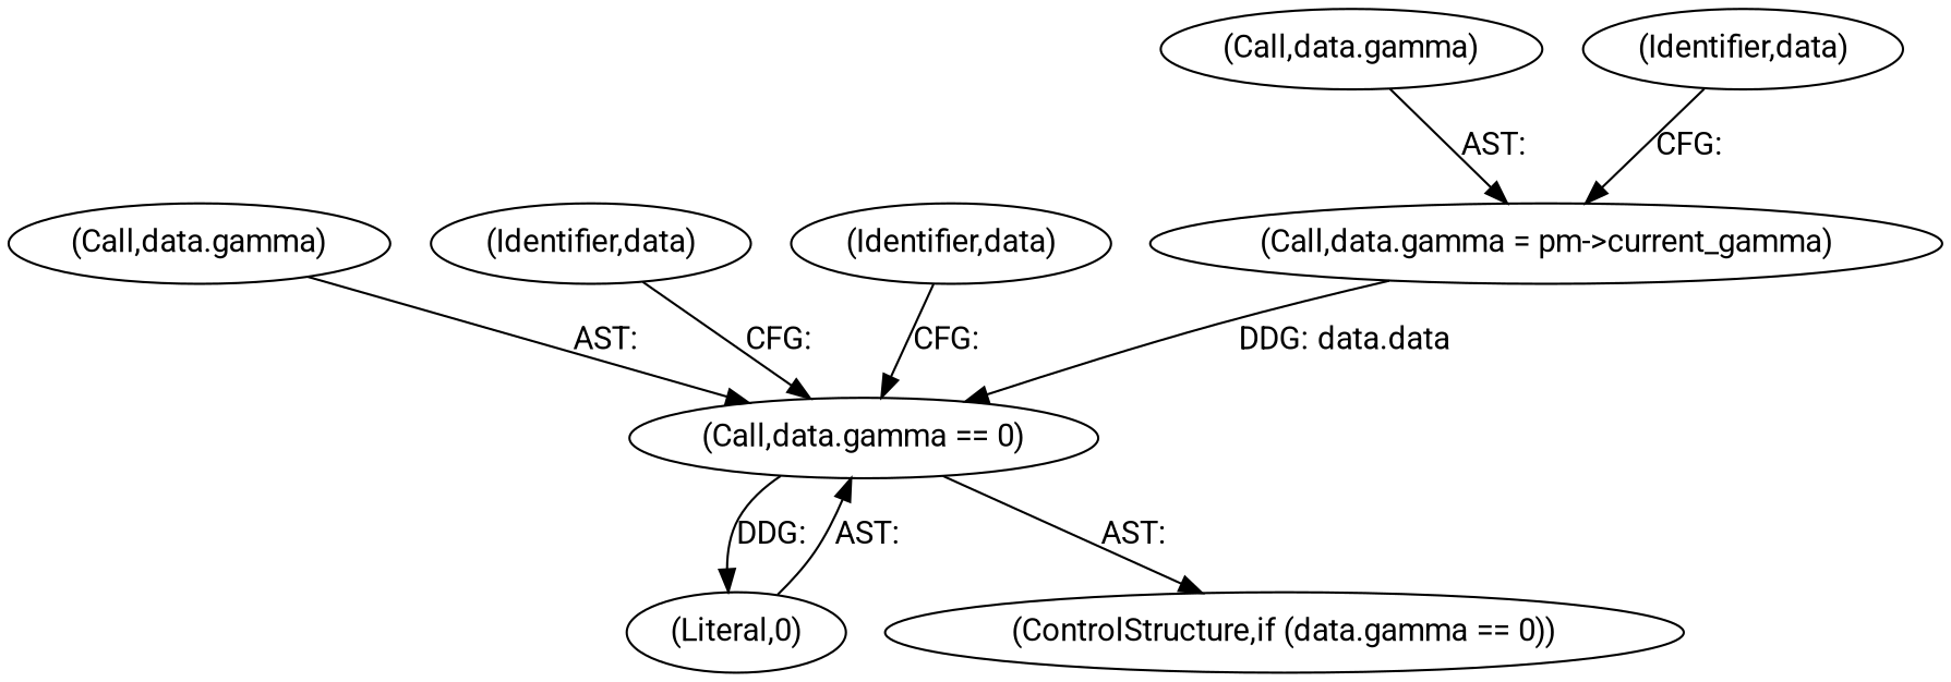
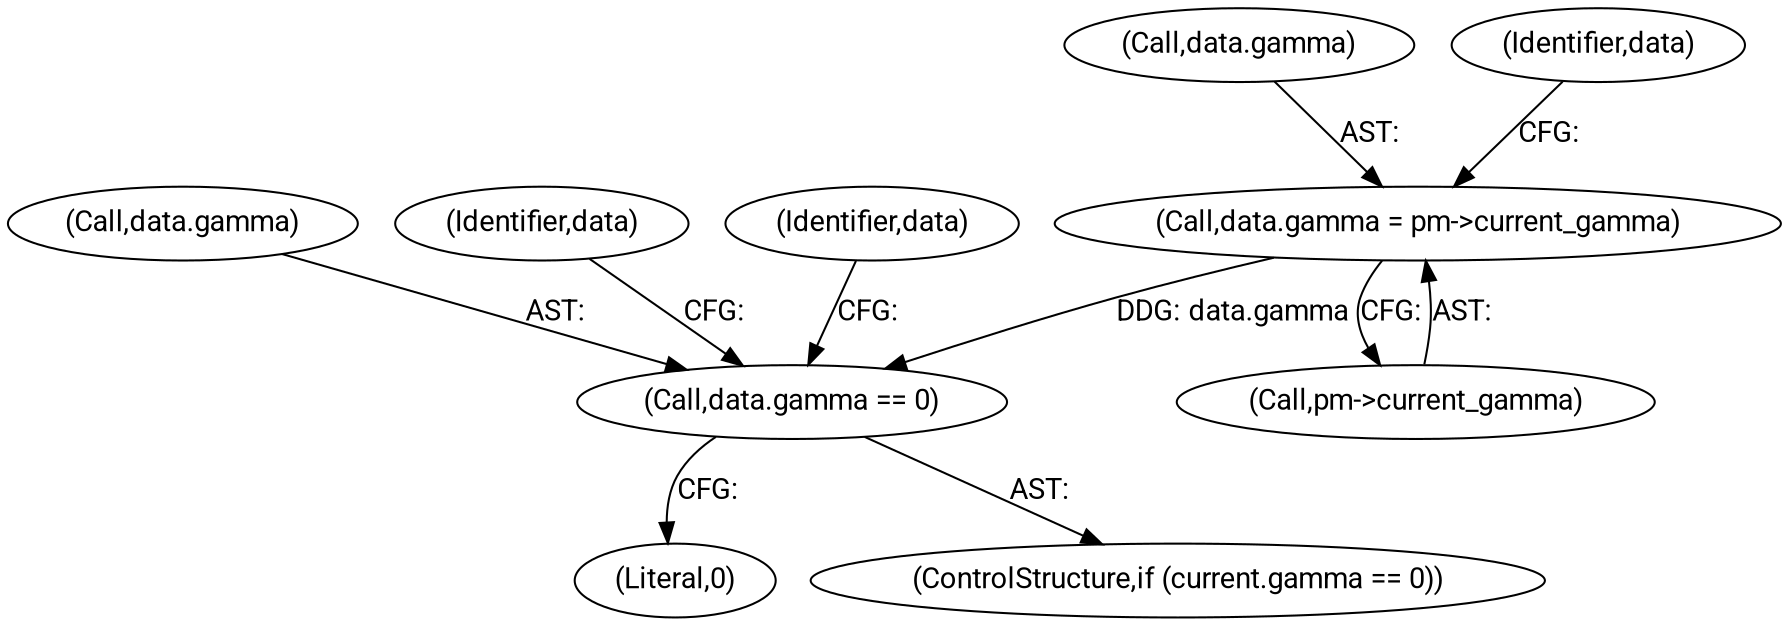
  digraph {
    fontname=Roboto
    node [fontname=Roboto]
    edge [fontname=Roboto]
    n1 [label="(Call,data.gamma = pm->current_gamma)"]
    n2 [label="(Call,data.gamma == 0)"]
+   n3 [label="(Call,pm->current_gamma)"]
    n4 [label="(Literal,0)"]
-   n5 [label="(ControlStructure,if (data.gamma == 0))"]
+   n5 [label="(ControlStructure,if (current.gamma == 0))"]
    n6 [label="(Call,data.gamma)"]
    n7 [label="(Call,data.gamma)"]
    n8 [label="(Identifier,data)"]
    n9 [label="(Identifier,data)"]
    n10 [label="(Identifier,data)"]
-   n1 -> n2 [label="DDG: data.data"]
-   n2 -> n4 [label="DDG: "]
+   n1 -> n2 [label="DDG: data.gamma"]
+   n1 -> n3 [label="CFG: "]
+   n2 -> n4 [label="CFG: "]
    n2 -> n5 [label="AST: "]
-   n4 -> n2 [label="AST: "]
+   n3 -> n1 [label="AST: "]
    n6 -> n1 [label="AST: "]
    n7 -> n2 [label="AST: "]
    n8 -> n2 [label="CFG: "]
    n9 -> n2 [label="CFG: "]
    n10 -> n1 [label="CFG: "]
  }
